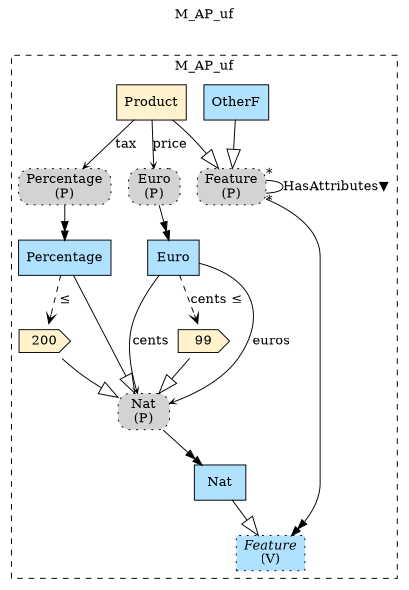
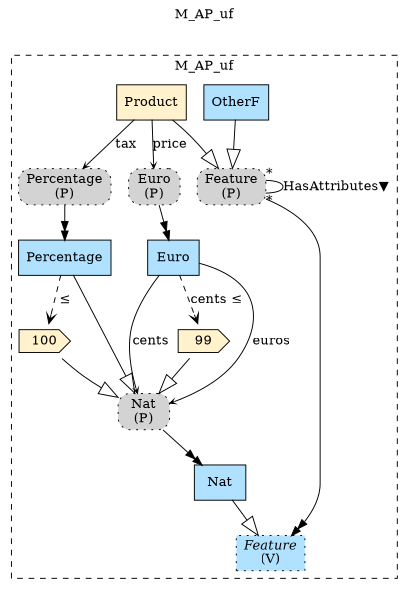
  digraph {
    label=M_AP_uf
    labelfontsize=12
    labelloc=tl
    node [fillcolor=lightskyblue1 shape=record style=filled]
    edge [arrowhead=onormal]
    n1 [label=OtherF]
    n2 [fillcolor=lightgray label=<Feature<br/>(P)> shape=box style="rounded,filled,dotted"]
    n3 [fillcolor="#FFF2CC" label=Product]
    n4 [fillcolor=lightgray label=<Percentage<br/>(P)> shape=box style="rounded,filled,dotted"]
    n5 [fillcolor=lightgray label=<Euro<br/>(P)> shape=box style="rounded,filled,dotted"]
    n6 [label=Nat]
    n7 [label=<{<I>Feature</I><br/>(V)}> style="filled,dotted"]
    n8 [fillcolor="#FFF2CC" label=99 shape=cds]
    n9 [fillcolor=lightgray label=<Nat<br/>(P)> shape=box style="rounded,filled,dotted"]
    n10 [label=Euro]
-   n11 [fillcolor="#FFF2CC" label=200 shape=cds]
+   n11 [fillcolor="#FFF2CC" label=100 shape=cds]
    n12 [label=Percentage]
    subgraph cluster_1 {
      style=dashed
      n1
      n2
      n3
      n4
      n5
      n6
      n7
      n8
      n9
      n10
      n11
      n12
    }
    n1 -> n2 [arrowsize=2.0]
    n2 -> n2 [dir=none headlabel="*" label="HasAttributes▼" taillabel="*" arrowhead=""]
    n2 -> n7 [arrowhead=normalnormal]
    n3 -> n2 [arrowsize=2.0]
    n3 -> n4 [arrowhead=vee arrowsize=.5 label=tax]
    n3 -> n5 [arrowhead=vee arrowsize=.5 label=price]
    n4 -> n12 [arrowhead=normalnormal]
    n5 -> n10 [arrowhead=normalnormal]
    n6 -> n7 [arrowsize=2.0]
    n8 -> n9 [arrowsize=2.0]
    n9 -> n6 [arrowhead=normalnormal]
    n10 -> n8 [arrowhead=vee label="cents ≤" style=dashed]
    n10 -> n9 [arrowhead=vee arrowsize=.5 label=euros]
    n10 -> n9 [arrowhead=vee arrowsize=.5 label=cents]
    n11 -> n9 [arrowsize=2.0]
    n12 -> n9 [arrowsize=2.0]
    n12 -> n11 [arrowhead=vee label=" ≤" style=dashed]
  }
